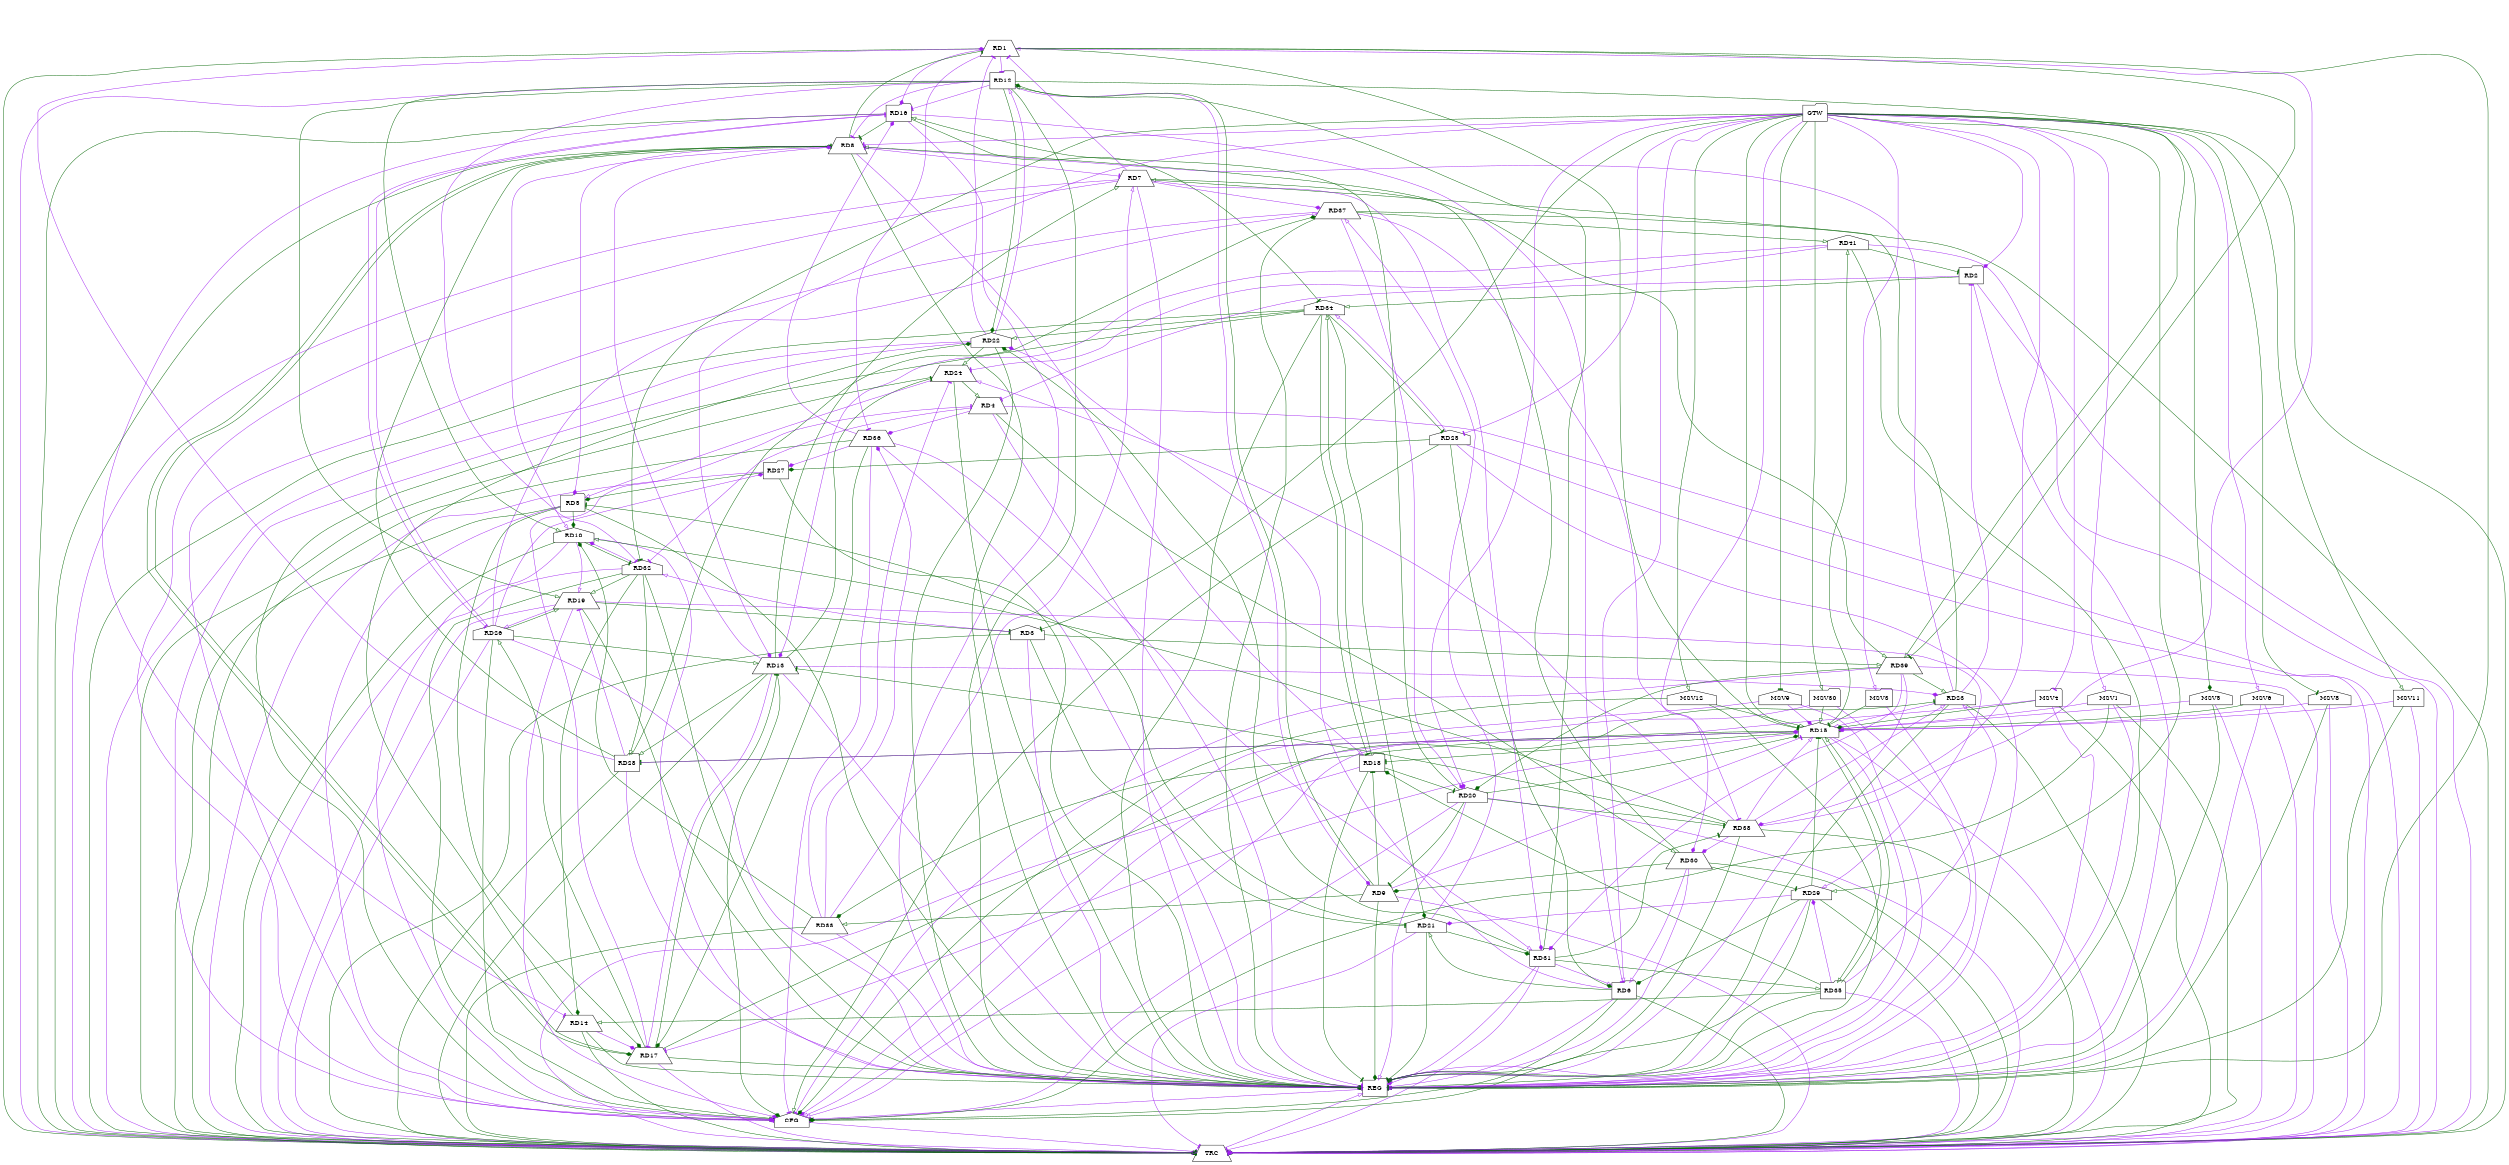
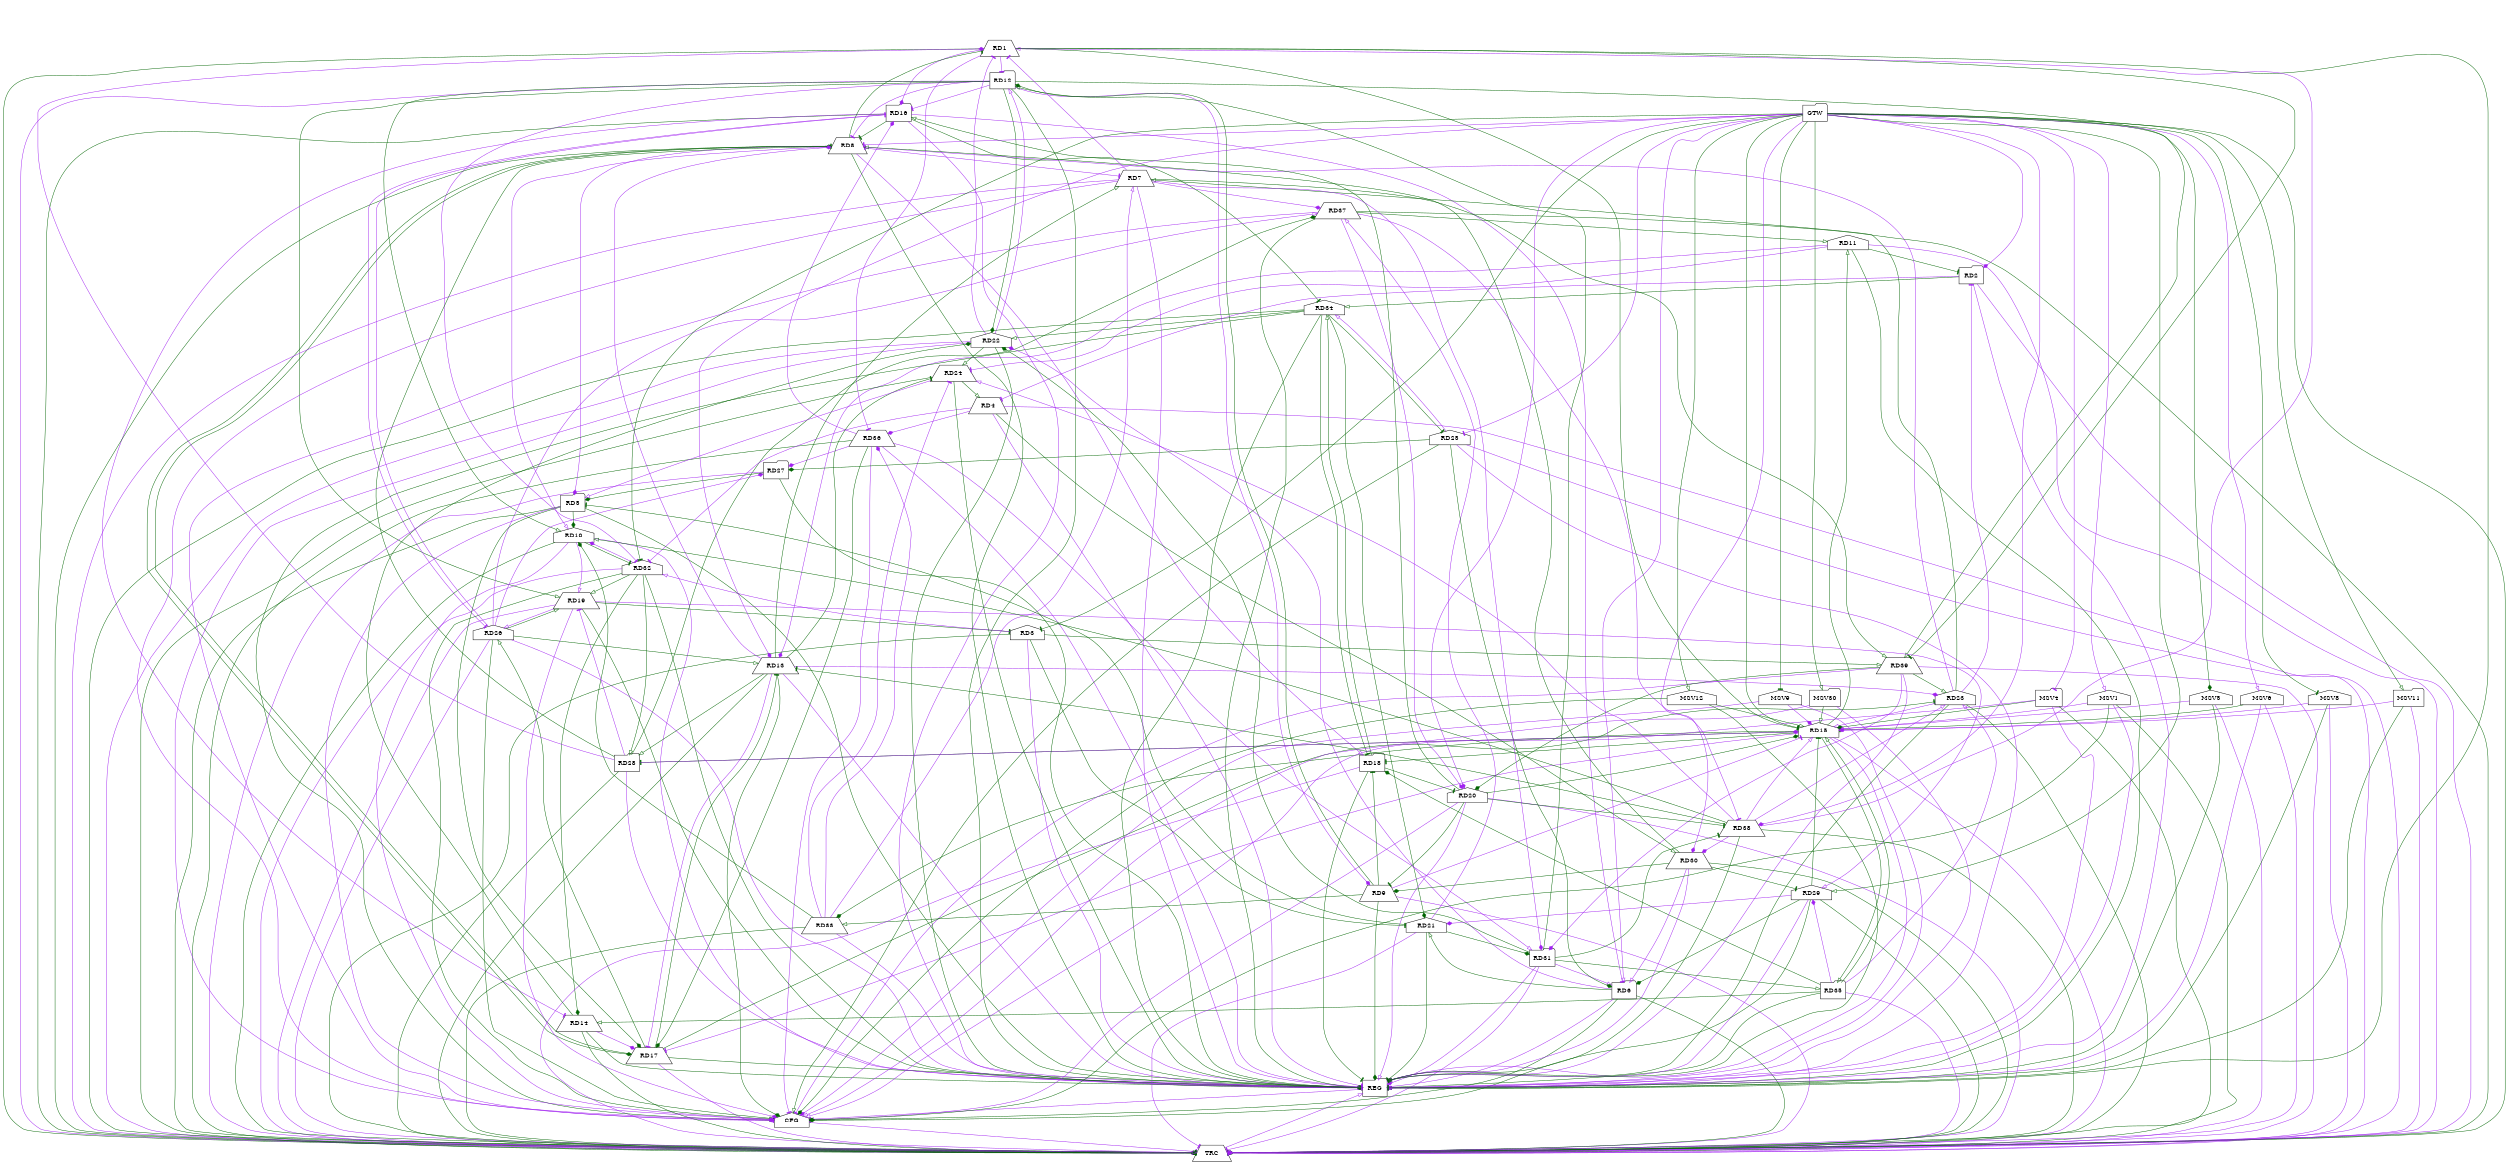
  strict digraph {
    node [shape=house]
    edge [arrowhead=tee color=darkgreen]
    n1 [label=RD1 shape=trapezium]
    n2 [label=RD12 shape=folder]
    n3 [label=RD15]
    n4 [label=RD16 shape=folder]
    n5 [label=RD36 shape=trapezium]
    n6 [label=RD39 shape=trapezium]
    n7 [label=REG shape=folder]
    n8 [label=TRC shape=trapezium]
    n9 [label=RD32]
    n10 [label=RD10]
    n11 [label=RD22]
    n12 [label=RD8 shape=trapezium]
    n13 [label=RD9 shape=trapezium]
    n14 [label=RD19 shape=trapezium]
    n15 [label=RD17 shape=trapezium]
    n16 [label=RD18 shape=folder]
    n17 [label=RD33 shape=trapezium]
-   n18 [label=RD41]
+   n18 [label=RD11]
    n19 [label=RD28 shape=folder]
    n20 [label=RD35 shape=folder]
    n21 [label=RD34]
    n22 [label=RD6 shape=folder]
    n23 [label=RD14 shape=trapezium]
    n24 [label=RD26]
    n25 [label=CFG]
    n26 [label=RD31 shape=folder]
    n27 [label=RD27 shape=folder]
    n28 [label=RD23]
    n29 [label=RD20]
    n30 [label=RD2 shape=folder]
    n31 [label=RD4 shape=trapezium]
    n32 [label=RD30 shape=trapezium]
    n33 [label=RD21]
    n34 [label=RD25]
    n35 [label=RD3]
    n36 [label=RD5 shape=folder]
    n37 [label=RD37 shape=trapezium]
    n38 [label=RD29]
    n39 [label=RD13 shape=trapezium]
    n40 [label=RD24 shape=trapezium]
    n41 [label=RD7 shape=trapezium]
    n42 [label=RD38 shape=trapezium]
    n43 [label=GTW shape=folder]
    n44 [label=MSV1]
-   n45 [label=MSV3 shape=folder]
    n46 [label=MSV4 shape=folder]
    n47 [label=MSV5]
    n48 [label=MSV6]
    n49 [label=MSV8]
    n50 [label=MSV9]
    n51 [label=MSV30 shape=folder]
    n52 [label=MSV11 shape=folder]
    n53 [label=MSV12]
    n1 -> n2 [color=purple]
    n1 -> n3
    n1 -> n4 [arrowhead=diamond color=purple]
    n1 -> n5 [color=purple]
    n1 -> n6
    n1 -> n7
    n1 -> n8 [arrowhead=onormal]
    n2 -> n4 [color=purple]
    n2 -> n6 [arrowhead=onormal]
    n2 -> n7 [arrowhead=diamond]
    n2 -> n8 [arrowhead=onormal color=purple]
    n2 -> n9 [color=purple]
    n2 -> n10 [arrowhead=onormal]
    n2 -> n11 [arrowhead=diamond]
    n2 -> n12 [color=purple]
    n2 -> n13 [arrowhead=diamond color=purple]
    n2 -> n14 [arrowhead=onormal]
    n3 -> n7 [color=purple]
    n3 -> n8 [arrowhead=diamond color=purple]
    n3 -> n15 [color=purple]
    n3 -> n16
    n3 -> n17 [arrowhead=diamond]
    n3 -> n18 [arrowhead=onormal]
    n3 -> n19
    n3 -> n20 [arrowhead=onormal]
    n4 -> n7 [arrowhead=onormal color=purple]
    n4 -> n8 [arrowhead=diamond]
    n4 -> n12
    n4 -> n21
    n4 -> n22 [color=purple]
    n4 -> n23 [color=purple]
    n4 -> n24 [color=purple]
    n5 -> n4 [arrowhead=diamond color=purple]
    n5 -> n7 [color=purple]
    n5 -> n8
    n5 -> n15 [arrowhead=diamond]
    n5 -> n25 [color=purple]
    n5 -> n26 [arrowhead=onormal color=purple]
    n5 -> n27 [arrowhead=diamond color=purple]
    n6 -> n7 [arrowhead=onormal color=purple]
    n6 -> n8 [color=purple]
    n6 -> n25 [color=purple]
    n6 -> n26 [arrowhead=diamond color=purple]
    n6 -> n28 [arrowhead=onormal]
    n6 -> n29 [arrowhead=diamond]
    n7 -> n25 [arrowhead=onormal color=purple]
    n8 -> n7 [arrowhead=onormal color=purple]
    n9 -> n7 [arrowhead=onormal]
    n9 -> n8 [arrowhead=diamond color=purple]
    n9 -> n10 [arrowhead=diamond color=purple]
    n9 -> n14 [arrowhead=onormal]
    n9 -> n19 [arrowhead=onormal]
    n9 -> n23 [arrowhead=diamond]
    n9 -> n25 [arrowhead=onormal]
    n10 -> n7 [color=purple]
    n10 -> n8
    n10 -> n9
    n10 -> n14 [arrowhead=onormal color=purple]
    n10 -> n25 [color=purple]
    n11 -> n1 [color=purple]
    n11 -> n2 [arrowhead=onormal color=purple]
    n11 -> n7
    n11 -> n8 [color=purple]
    n11 -> n25 [color=purple]
    n11 -> n40 [arrowhead=onormal]
    n12 -> n1
    n12 -> n7 [arrowhead=diamond]
    n12 -> n8 [arrowhead=diamond]
    n12 -> n10 [arrowhead=onormal color=purple]
    n12 -> n15 [arrowhead=diamond]
    n12 -> n16 [arrowhead=onormal color=purple]
    n12 -> n36 [arrowhead=diamond color=purple]
    n12 -> n41 [color=purple]
    n13 -> n2 [arrowhead=diamond]
    n13 -> n3 [color=purple]
    n13 -> n7 [arrowhead=diamond]
    n13 -> n8 [arrowhead=diamond color=purple]
    n13 -> n16
    n13 -> n17 [arrowhead=onormal]
    n14 -> n7 [arrowhead=onormal]
    n14 -> n8 [arrowhead=diamond color=purple]
    n14 -> n24 [arrowhead=onormal color=purple]
    n14 -> n25 [arrowhead=diamond color=purple]
    n14 -> n35
    n14 -> n38 [arrowhead=onormal color=purple]
    n15 -> n7 [arrowhead=diamond]
    n15 -> n8 [arrowhead=onormal color=purple]
    n15 -> n12
    n15 -> n24 [arrowhead=onormal]
    n15 -> n28
-   n15 -> n31 [color=purple]
    n15 -> n39
    n16 -> n7
    n16 -> n8 [color=purple]
    n16 -> n21 [arrowhead=onormal]
    n16 -> n29
    n17 -> n5 [arrowhead=diamond color=purple]
    n17 -> n7 [arrowhead=onormal color=purple]
    n17 -> n8 [arrowhead=onormal]
    n17 -> n10 [arrowhead=diamond]
    n17 -> n40 [color=purple]
    n17 -> n41 [arrowhead=onormal color=purple]
    n18 -> n7 [arrowhead=onormal]
    n18 -> n8 [color=purple]
    n18 -> n30
    n18 -> n39 [arrowhead=diamond color=purple]
    n18 -> n40 [color=purple]
    n19 -> n1 [arrowhead=diamond color=purple]
    n19 -> n3 [arrowhead=diamond color=purple]
    n19 -> n7 [arrowhead=onormal color=purple]
    n19 -> n8 [arrowhead=diamond]
    n19 -> n12 [arrowhead=diamond]
    n19 -> n14 [color=purple]
    n19 -> n37 [arrowhead=diamond]
    n20 -> n3 [arrowhead=onormal]
    n20 -> n7
    n20 -> n8 [color=purple]
    n20 -> n16 [arrowhead=diamond]
    n20 -> n23 [arrowhead=onormal]
    n20 -> n28 [arrowhead=onormal color=purple]
    n20 -> n38 [arrowhead=diamond color=purple]
    n21 -> n7 [arrowhead=diamond]
    n21 -> n8
    n21 -> n11 [arrowhead=onormal]
    n21 -> n16
    n21 -> n25 [arrowhead=onormal]
    n21 -> n33 [arrowhead=diamond]
    n21 -> n34
    n22 -> n7 [color=purple]
    n22 -> n8
    n22 -> n11 [arrowhead=diamond color=purple]
    n22 -> n25
    n22 -> n33 [arrowhead=onormal]
    n23 -> n7 [arrowhead=onormal]
    n23 -> n8
    n23 -> n11 [arrowhead=diamond]
    n23 -> n15 [arrowhead=diamond color=purple]
    n24 -> n4 [color=purple]
    n24 -> n7 [color=purple]
    n24 -> n8 [arrowhead=onormal color=purple]
    n24 -> n14 [arrowhead=onormal]
    n24 -> n25 [arrowhead=onormal]
    n24 -> n27 [arrowhead=diamond color=purple]
    n24 -> n37 [arrowhead=onormal color=purple]
    n24 -> n39 [arrowhead=onormal]
    n25 -> n8 [color=purple]
    n26 -> n2 [arrowhead=onormal]
    n26 -> n7 [arrowhead=diamond color=purple]
    n26 -> n8 [color=purple]
    n26 -> n11 [arrowhead=diamond]
    n26 -> n20 [arrowhead=onormal]
    n26 -> n22 [arrowhead=onormal color=purple]
    n26 -> n42
    n27 -> n7 [arrowhead=onormal]
    n27 -> n8 [arrowhead=onormal color=purple]
    n27 -> n36 [arrowhead=diamond]
    n28 -> n3 [arrowhead=onormal color=purple]
    n28 -> n7 [arrowhead=diamond]
    n28 -> n8
    n28 -> n12 [color=purple]
    n28 -> n30 [color=purple]
    n28 -> n41 [arrowhead=onormal]
    n29 -> n3 [arrowhead=diamond]
    n29 -> n4 [arrowhead=onormal]
    n29 -> n7 [arrowhead=onormal color=purple]
    n29 -> n8 [arrowhead=diamond color=purple]
    n29 -> n13
    n29 -> n25 [color=purple]
    n29 -> n42
    n30 -> n7 [arrowhead=onormal color=purple]
    n30 -> n8 [arrowhead=diamond color=purple]
    n30 -> n21 [arrowhead=onormal]
    n30 -> n31 [color=purple]
    n31 -> n5 [arrowhead=diamond color=purple]
    n31 -> n7 [color=purple]
    n31 -> n8 [color=purple]
    n31 -> n9 [color=purple]
    n31 -> n32 [arrowhead=onormal]
    n32 -> n7 [color=purple]
    n32 -> n8
    n32 -> n12 [arrowhead=onormal]
    n32 -> n13 [arrowhead=diamond]
    n32 -> n22 [arrowhead=onormal color=purple]
    n32 -> n38
    n33 -> n7
    n33 -> n8 [color=purple]
    n33 -> n26 [arrowhead=diamond]
    n33 -> n36
    n33 -> n37 [arrowhead=onormal color=purple]
    n34 -> n7 [arrowhead=diamond color=purple]
    n34 -> n8 [color=purple]
    n34 -> n21 [arrowhead=onormal color=purple]
    n34 -> n22 [arrowhead=diamond]
    n34 -> n25 [arrowhead=onormal]
    n34 -> n27 [arrowhead=diamond]
    n35 -> n6 [arrowhead=onormal]
    n35 -> n7 [color=purple]
    n35 -> n8
    n35 -> n9 [arrowhead=onormal color=purple]
    n35 -> n33
    n36 -> n7 [arrowhead=diamond]
    n36 -> n8 [arrowhead=diamond]
    n36 -> n10 [arrowhead=diamond]
    n36 -> n15 [arrowhead=diamond]
    n36 -> n25 [arrowhead=diamond color=purple]
    n37 -> n7 [arrowhead=onormal]
    n37 -> n8 [arrowhead=diamond]
    n37 -> n18 [arrowhead=onormal]
    n37 -> n25 [arrowhead=diamond color=purple]
    n37 -> n29 [arrowhead=diamond color=purple]
    n37 -> n42 [color=purple]
    n38 -> n3
    n38 -> n7 [arrowhead=onormal color=purple]
    n38 -> n8
    n38 -> n22 [arrowhead=diamond]
    n38 -> n25 [arrowhead=diamond]
    n38 -> n33 [arrowhead=diamond color=purple]
    n39 -> n7 [arrowhead=onormal color=purple]
    n39 -> n8 [arrowhead=diamond]
    n39 -> n12 [arrowhead=diamond color=purple]
    n39 -> n15 [color=purple]
    n39 -> n19 [arrowhead=onormal]
    n39 -> n25 [arrowhead=diamond]
    n39 -> n28 [arrowhead=diamond color=purple]
    n39 -> n40
    n39 -> n41 [arrowhead=onormal]
    n40 -> n7 [arrowhead=diamond]
    n40 -> n8
    n40 -> n31 [arrowhead=onormal]
    n40 -> n36 [arrowhead=onormal color=purple]
    n41 -> n1 [color=purple]
    n41 -> n6 [arrowhead=onormal]
    n41 -> n7 [color=purple]
    n41 -> n8 [arrowhead=onormal color=purple]
    n41 -> n25 [arrowhead=onormal color=purple]
    n41 -> n26 [arrowhead=diamond color=purple]
    n41 -> n37 [arrowhead=diamond color=purple]
    n42 -> n1 [arrowhead=onormal color=purple]
    n42 -> n3 [arrowhead=onormal color=purple]
    n42 -> n7
    n42 -> n8 [arrowhead=onormal]
    n42 -> n10 [arrowhead=onormal]
    n42 -> n28 [arrowhead=onormal color=purple]
    n42 -> n32 [arrowhead=diamond color=purple]
    n42 -> n39
    n42 -> n40 [arrowhead=onormal color=purple]
    n43 -> n3
    n43 -> n8 [arrowhead=diamond]
    n43 -> n9
    n43 -> n12 [color=purple]
    n43 -> n22 [arrowhead=onormal color=purple]
    n43 -> n29 [arrowhead=diamond color=purple]
    n43 -> n30 [arrowhead=diamond color=purple]
    n43 -> n32 [arrowhead=diamond color=purple]
    n43 -> n34 [color=purple]
    n43 -> n35
    n43 -> n38 [arrowhead=onormal]
    n43 -> n39 [arrowhead=diamond color=purple]
    n43 -> n42 [arrowhead=diamond color=purple]
    n43 -> n44 [arrowhead=onormal color=purple]
-   n43 -> n45 [arrowhead=onormal color=purple]
    n43 -> n46 [color=purple]
    n43 -> n47 [arrowhead=diamond]
    n43 -> n48 [arrowhead=onormal color=purple]
    n43 -> n49
    n43 -> n50
    n43 -> n51 [arrowhead=onormal]
    n43 -> n52 [arrowhead=onormal]
    n43 -> n53 [arrowhead=onormal]
    n44 -> n3 [color=purple]
    n44 -> n7 [color=purple]
    n44 -> n8
    n44 -> n25 [arrowhead=diamond]
-   n45 -> n3
-   n45 -> n7 [arrowhead=onormal color=purple]
    n46 -> n3 [arrowhead=diamond]
    n46 -> n7 [color=purple]
    n46 -> n8 [arrowhead=diamond]
    n46 -> n25 [arrowhead=onormal color=purple]
    n47 -> n3 [arrowhead=onormal color=purple]
    n47 -> n7 [arrowhead=onormal]
    n47 -> n8 [color=purple]
    n48 -> n3
    n48 -> n7 [arrowhead=onormal color=purple]
    n48 -> n8 [arrowhead=diamond color=purple]
    n49 -> n3 [arrowhead=onormal color=purple]
    n49 -> n7
    n49 -> n8 [color=purple]
    n50 -> n3 [arrowhead=diamond color=purple]
    n50 -> n7 [arrowhead=diamond color=purple]
    n50 -> n25 [arrowhead=diamond color=purple]
    n51 -> n3 [arrowhead=onormal]
    n51 -> n7 [color=purple]
    n51 -> n25 [arrowhead=onormal color=purple]
    n52 -> n3 [arrowhead=diamond color=purple]
    n52 -> n7
    n52 -> n8 [arrowhead=diamond color=purple]
    n53 -> n3 [arrowhead=onormal]
    n53 -> n7 [arrowhead=onormal]
    n53 -> n25 [arrowhead=diamond]
  }
